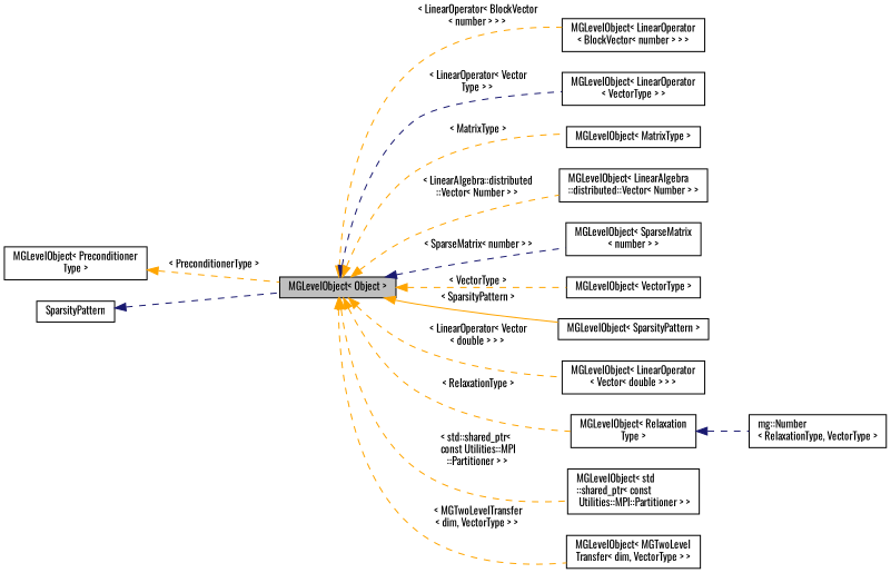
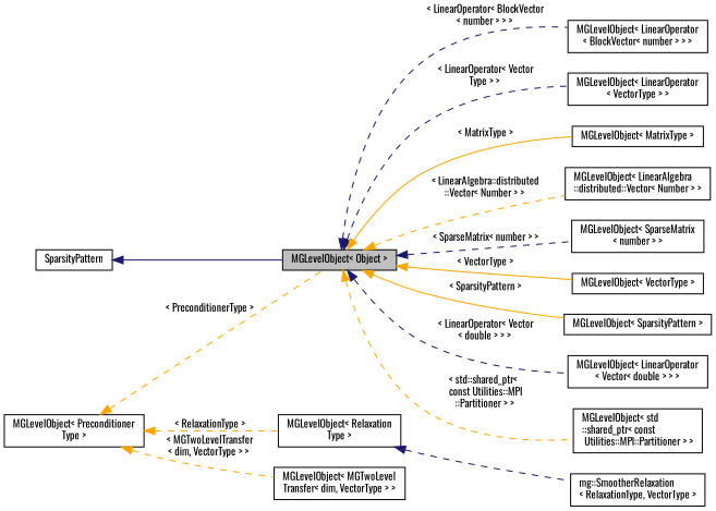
  digraph {
    fontname=Oswald
    rankdir=LR
    node [color=black fillcolor=white fontname=Oswald fontsize=10 shape=record style=filled]
    edge [color=orange dir=back fontname=Oswald fontsize=10 labelfontname=Helvetica labelfontsize=10 style=dashed]
    n1 [fillcolor=grey75 fontcolor=black height=0.2 label="MGLevelObject\< Object \>" width=0.4]
    n2 [height=0.2 label="MGLevelObject\< LinearOperator\l\< BlockVector\< number \> \> \>" width=0.4]
    n3 [height=0.2 label="MGLevelObject\< LinearOperator\l\< VectorType \> \>" width=0.4]
    n4 [height=0.2 label="MGLevelObject\< MatrixType \>" width=0.4]
    n5 [height=0.2 label="MGLevelObject\< LinearAlgebra\l::distributed::Vector\< Number \> \>" width=0.4]
    n6 [height=0.2 label="MGLevelObject\< SparseMatrix\l\< number \> \>" width=0.4]
    n7 [height=0.2 label="MGLevelObject\< VectorType \>" width=0.4]
    n8 [height=0.2 label="MGLevelObject\< SparsityPattern \>" width=0.4]
    n9 [height=0.2 label="MGLevelObject\< LinearOperator\l\< Vector\< double \> \> \>" width=0.4]
    n10 [height=0.2 label="MGLevelObject\< Relaxation\lType \>" width=0.4]
    n11 [height=0.2 label="MGLevelObject\< std\l::shared_ptr\< const\l Utilities::MPI::Partitioner \> \>" width=0.4]
    n12 [height=0.2 label="MGLevelObject\< MGTwoLevel\lTransfer\< dim, VectorType \> \>" width=0.4]
-   n13 [height=0.2 label="mg::Number\l\< RelaxationType, VectorType \>" width=0.4]
+   n13 [height=0.2 label="mg::SmootherRelaxation\l\< RelaxationType, VectorType \>" width=0.4]
    n14 [height=0.2 label="MGLevelObject\< Preconditioner\lType \>" width=0.4]
    n15 [height=0.2 label=SparsityPattern width=0.4]
-   n1 -> n2 [label=" \< LinearOperator\< BlockVector\l\< number \> \> \>"]
+   n1 -> n2 [color=midnightblue label=" \< LinearOperator\< BlockVector\l\< number \> \> \>"]
    n1 -> n3 [color=midnightblue label=" \< LinearOperator\< Vector\lType \> \>"]
-   n1 -> n4 [label=" \< MatrixType \>"]
+   n1 -> n4 [label=" \< MatrixType \>" style=solid]
    n1 -> n5 [label=" \< LinearAlgebra::distributed\l::Vector\< Number \> \>"]
    n1 -> n6 [color=midnightblue label=" \< SparseMatrix\< number \> \>"]
-   n1 -> n7 [label=" \< VectorType \>"]
+   n1 -> n7 [label=" \< VectorType \>" style=solid]
    n1 -> n8 [label=" \< SparsityPattern \>" style=solid]
-   n1 -> n9 [label=" \< LinearOperator\< Vector\l\< double \> \> \>"]
-   n1 -> n10 [label=" \< RelaxationType \>"]
+   n1 -> n9 [color=midnightblue label=" \< LinearOperator\< Vector\l\< double \> \> \>"]
+   n14 -> n10 [label=" \< RelaxationType \>"]
    n1 -> n11 [label=" \< std::shared_ptr\<\l const Utilities::MPI\l::Partitioner \> \>"]
-   n1 -> n12 [label=" \< MGTwoLevelTransfer\l\< dim, VectorType \> \>"]
+   n14 -> n12 [label=" \< MGTwoLevelTransfer\l\< dim, VectorType \> \>"]
    n10 -> n13 [color=midnightblue]
    n14 -> n1 [label=" \< PreconditionerType \>"]
-   n15 -> n1 [color=midnightblue]
+   n15 -> n1 [color=midnightblue style=solid]
  }
